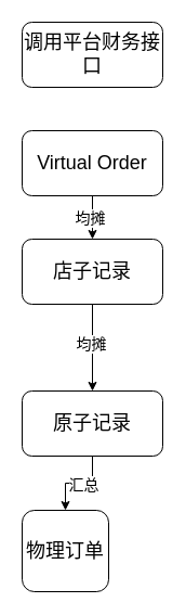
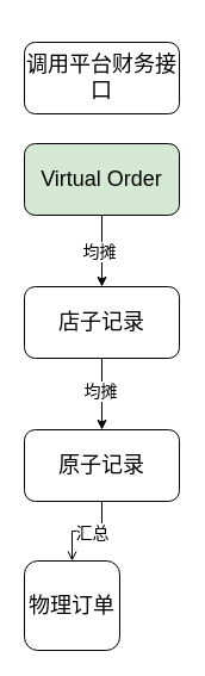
  <mxCell id="0" />
  <mxCell id="1" parent="0" />
  <mxCell id="2" style="edgeStyle=orthogonalEdgeStyle;rounded=0;orthogonalLoop=1;jettySize=auto;html=1;" edge="1" parent="1" source="4" target="7"><mxGeometry relative="1" as="geometry" /></mxCell>
  <mxCell id="3" value="&lt;font style=&quot;font-size: 14px;&quot;&gt;均摊&lt;/font&gt;" style="edgeLabel;html=1;align=center;verticalAlign=middle;resizable=0;points=[];" vertex="1" connectable="0" parent="2"><mxGeometry x="0.003" y="-3" relative="1" as="geometry"><mxPoint as="offset" /></mxGeometry></mxCell>
- <mxCell id="4" value="&lt;font style=&quot;font-size: 18px;&quot;&gt;Virtual Order&lt;/font&gt;" style="rounded=1;whiteSpace=wrap;html=1;" vertex="1" parent="1"><mxGeometry x="20" y="120" width="130" height="60" as="geometry" /></mxCell>
+ <mxCell id="4" value="&lt;font style=&quot;font-size: 18px;&quot;&gt;Virtual Order&lt;/font&gt;" style="rounded=1;whiteSpace=wrap;html=1;fillColor=#d5e8d4;" vertex="1" parent="1"><mxGeometry x="20" y="120" width="130" height="60" as="geometry" /></mxCell>
  <mxCell id="5" style="edgeStyle=orthogonalEdgeStyle;rounded=0;orthogonalLoop=1;jettySize=auto;html=1;" edge="1" parent="1" source="7" target="10"><mxGeometry relative="1" as="geometry" /></mxCell>
  <mxCell id="6" value="&lt;font style=&quot;font-size: 14px;&quot;&gt;均摊&lt;/font&gt;" style="edgeLabel;html=1;align=center;verticalAlign=middle;resizable=0;points=[];" vertex="1" connectable="0" parent="5"><mxGeometry x="-0.093" y="-2" relative="1" as="geometry"><mxPoint as="offset" /></mxGeometry></mxCell>
- <mxCell id="7" value="&lt;font style=&quot;font-size: 18px;&quot;&gt;店子记录&lt;/font&gt;" style="rounded=1;whiteSpace=wrap;html=1;" vertex="1" parent="1"><mxGeometry x="20" y="220" width="130" height="60" as="geometry" /></mxCell>
- <mxCell id="8" style="edgeStyle=orthogonalEdgeStyle;rounded=0;orthogonalLoop=1;jettySize=auto;html=1;" edge="1" parent="1" source="10" target="11"><mxGeometry relative="1" as="geometry" /></mxCell>
+ <mxCell id="7" value="&lt;font style=&quot;font-size: 18px;&quot;&gt;店子记录&lt;/font&gt;" style="rounded=1;whiteSpace=wrap;html=1;" vertex="1" parent="1"><mxGeometry x="20" y="240" width="130" height="60" as="geometry" /></mxCell>
+ <mxCell id="8" style="edgeStyle=orthogonalEdgeStyle;rounded=0;orthogonalLoop=1;jettySize=auto;html=1;endArrow=open;" edge="1" parent="1" source="10" target="11"><mxGeometry relative="1" as="geometry" /></mxCell>
  <mxCell id="9" value="&lt;font style=&quot;font-size: 14px;&quot;&gt;汇总&lt;/font&gt;" style="edgeLabel;html=1;align=center;verticalAlign=middle;resizable=0;points=[];" vertex="1" connectable="0" parent="8"><mxGeometry x="-0.092" y="1" relative="1" as="geometry"><mxPoint as="offset" /></mxGeometry></mxCell>
  <mxCell id="10" value="&lt;font style=&quot;font-size: 18px;&quot;&gt;原子记录&lt;/font&gt;" style="rounded=1;whiteSpace=wrap;html=1;" vertex="1" parent="1"><mxGeometry x="20" y="360" width="130" height="60" as="geometry" /></mxCell>
  <mxCell id="11" value="&lt;span style=&quot;font-size: 18px;&quot;&gt;物理订单&lt;/span&gt;" style="rounded=1;whiteSpace=wrap;html=1;" vertex="1" parent="1"><mxGeometry x="20" y="470" width="80" height="75" as="geometry" /></mxCell>
- <mxCell id="12" value="&lt;font style=&quot;font-size: 18px;&quot;&gt;调用平台财务接口&lt;/font&gt;" style="rounded=1;whiteSpace=wrap;html=1;" vertex="1" parent="1"><mxGeometry x="20" y="20" width="130" height="60" as="geometry" /></mxCell>
+ <mxCell id="12" value="&lt;font style=&quot;font-size: 18px;&quot;&gt;调用平台财务接口&lt;/font&gt;" style="rounded=1;whiteSpace=wrap;html=1;" vertex="1" parent="1"><mxGeometry x="20" y="35" width="130" height="60" as="geometry" /></mxCell>
